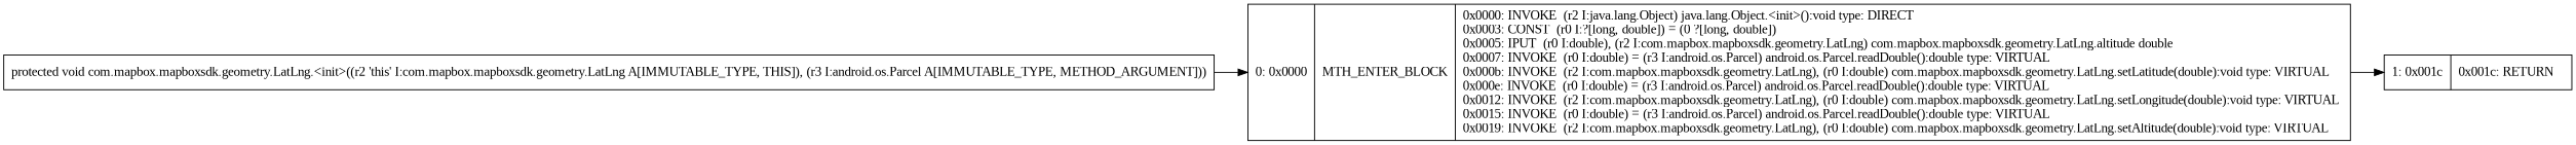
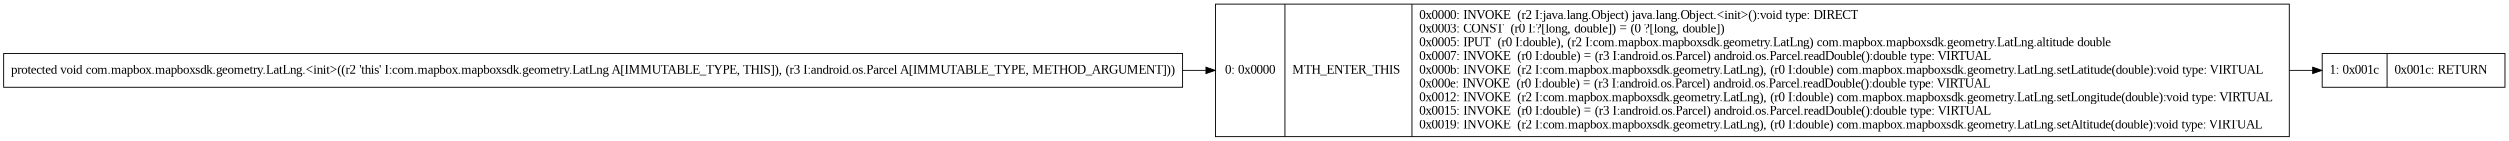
  digraph {
    rankdir=LR
    fontname="Liberation Serif"
    node [shape=record fontname="Liberation Serif"]
    edge [fontname="Liberation Serif"]
-   n1 [label="{0\:\ 0x0000|MTH_ENTER_BLOCK\l|0x0000: INVOKE  (r2 I:java.lang.Object) java.lang.Object.\<init\>():void type: DIRECT \l0x0003: CONST  (r0 I:?[long, double]) = (0 ?[long, double]) \l0x0005: IPUT  (r0 I:double), (r2 I:com.mapbox.mapboxsdk.geometry.LatLng) com.mapbox.mapboxsdk.geometry.LatLng.altitude double \l0x0007: INVOKE  (r0 I:double) = (r3 I:android.os.Parcel) android.os.Parcel.readDouble():double type: VIRTUAL \l0x000b: INVOKE  (r2 I:com.mapbox.mapboxsdk.geometry.LatLng), (r0 I:double) com.mapbox.mapboxsdk.geometry.LatLng.setLatitude(double):void type: VIRTUAL \l0x000e: INVOKE  (r0 I:double) = (r3 I:android.os.Parcel) android.os.Parcel.readDouble():double type: VIRTUAL \l0x0012: INVOKE  (r2 I:com.mapbox.mapboxsdk.geometry.LatLng), (r0 I:double) com.mapbox.mapboxsdk.geometry.LatLng.setLongitude(double):void type: VIRTUAL \l0x0015: INVOKE  (r0 I:double) = (r3 I:android.os.Parcel) android.os.Parcel.readDouble():double type: VIRTUAL \l0x0019: INVOKE  (r2 I:com.mapbox.mapboxsdk.geometry.LatLng), (r0 I:double) com.mapbox.mapboxsdk.geometry.LatLng.setAltitude(double):void type: VIRTUAL \l}"]
+   n1 [label="{0\:\ 0x0000|MTH_ENTER_THIS\l|0x0000: INVOKE  (r2 I:java.lang.Object) java.lang.Object.\<init\>():void type: DIRECT \l0x0003: CONST  (r0 I:?[long, double]) = (0 ?[long, double]) \l0x0005: IPUT  (r0 I:double), (r2 I:com.mapbox.mapboxsdk.geometry.LatLng) com.mapbox.mapboxsdk.geometry.LatLng.altitude double \l0x0007: INVOKE  (r0 I:double) = (r3 I:android.os.Parcel) android.os.Parcel.readDouble():double type: VIRTUAL \l0x000b: INVOKE  (r2 I:com.mapbox.mapboxsdk.geometry.LatLng), (r0 I:double) com.mapbox.mapboxsdk.geometry.LatLng.setLatitude(double):void type: VIRTUAL \l0x000e: INVOKE  (r0 I:double) = (r3 I:android.os.Parcel) android.os.Parcel.readDouble():double type: VIRTUAL \l0x0012: INVOKE  (r2 I:com.mapbox.mapboxsdk.geometry.LatLng), (r0 I:double) com.mapbox.mapboxsdk.geometry.LatLng.setLongitude(double):void type: VIRTUAL \l0x0015: INVOKE  (r0 I:double) = (r3 I:android.os.Parcel) android.os.Parcel.readDouble():double type: VIRTUAL \l0x0019: INVOKE  (r2 I:com.mapbox.mapboxsdk.geometry.LatLng), (r0 I:double) com.mapbox.mapboxsdk.geometry.LatLng.setAltitude(double):void type: VIRTUAL \l}"]
    n2 [label="{1\:\ 0x001c|0x001c: RETURN   \l}"]
    n3 [label="{protected void com.mapbox.mapboxsdk.geometry.LatLng.\<init\>((r2 'this' I:com.mapbox.mapboxsdk.geometry.LatLng A[IMMUTABLE_TYPE, THIS]), (r3 I:android.os.Parcel A[IMMUTABLE_TYPE, METHOD_ARGUMENT])) }"]
    n1 -> n2
    n3 -> n1
  }
